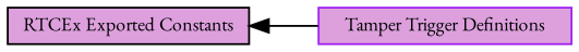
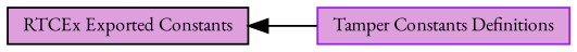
  digraph {
    rankdir=LR
    fontname="EB Garamond"
    node [fillcolor=plum fontname="EB Garamond" fontsize=10 shape=box style=filled]
-   n1 [color=purple fontcolor=black height=0.2 label="Tamper Trigger Definitions" width=0.4]
+   n1 [color=purple fontcolor=black height=0.2 label="Tamper Constants Definitions" width=0.4]
    n2 [color=black height=0.2 label="RTCEx Exported Constants" width=0.4]
    n2 -> n1 [dir=back fontname="EB Garamond" fontsize=10 labelfontname=Helvetica labelfontsize=10 shape=plaintext style=solid]
  }
